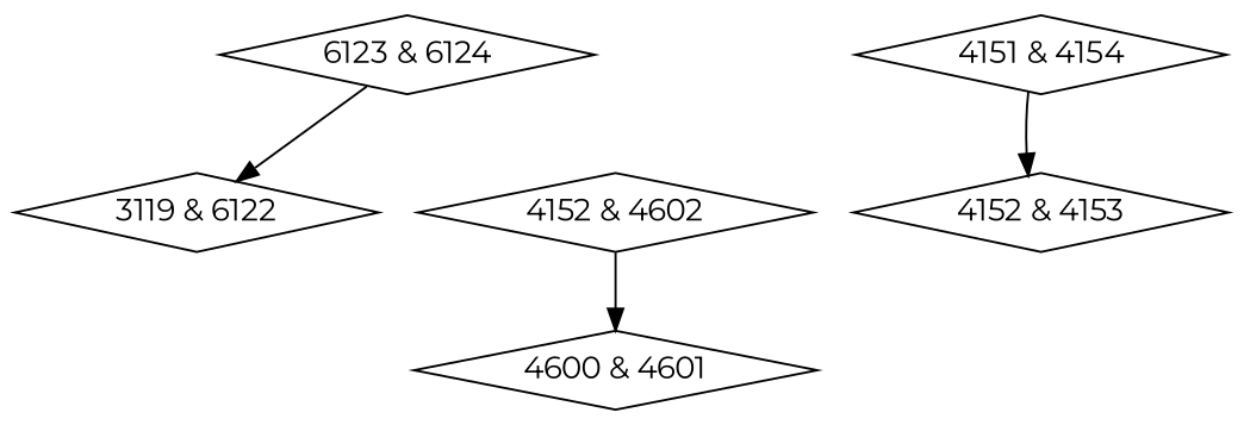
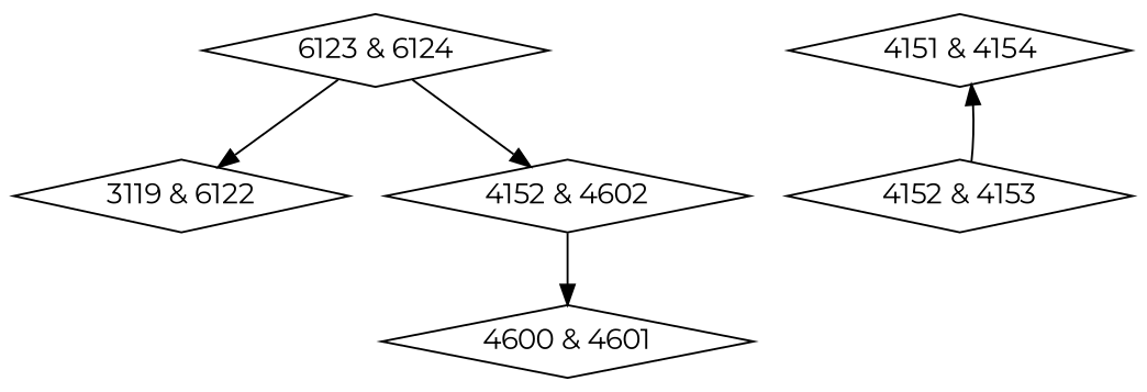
  digraph {
    fontname=Montserrat
    node [fontname=Montserrat shape=diamond]
    edge [fontname=Montserrat]
    n1 [label="3119 & 6122"]
    n2 [label="4151 & 4154"]
    n3 [label="4152 & 4153"]
    n4 [label="4152 & 4602"]
    n5 [label="4600 & 4601"]
    n6 [label="6123 & 6124"]
-   n2 -> n3
+   n3 -> n2
    n4 -> n5
    n6 -> n1
+   n6 -> n4
  }
